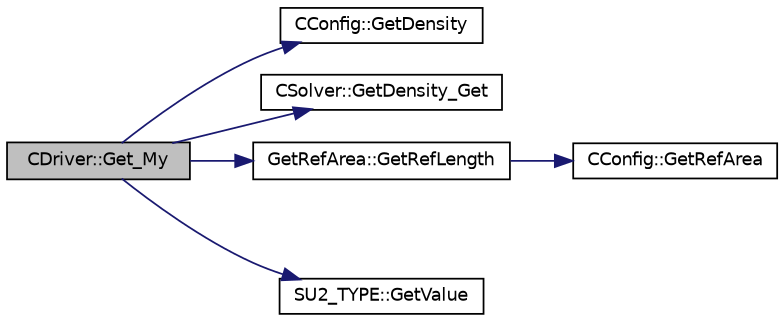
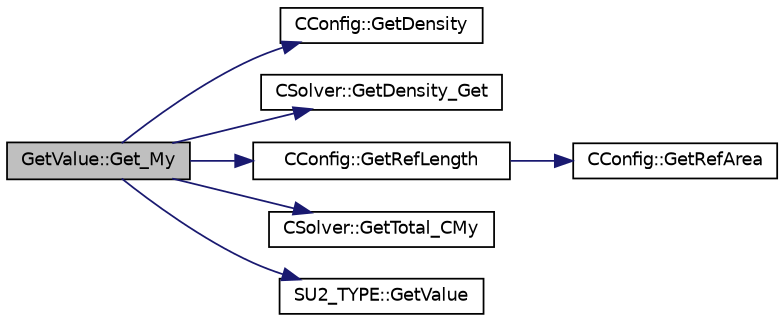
  digraph {
    rankdir=LR
    node [color=black fillcolor=white fontname=Helvetica fontsize=10 shape=record style=filled]
    edge [color=midnightblue fontname=Helvetica fontsize=10 labelfontname=Helvetica labelfontsize=10 style=solid]
-   n1 [fillcolor=grey75 fontcolor=black height=0.2 label="CDriver::Get_My" width=0.4]
+   n1 [fillcolor=grey75 fontcolor=black height=0.2 label="GetValue::Get_My" width=0.4]
    n2 [height=0.2 label="CConfig::GetDensity" width=0.4]
    n3 [height=0.2 label="CSolver::GetDensity_Get" width=0.4]
-   n4 [height=0.2 label="GetRefArea::GetRefLength" width=0.4]
+   n4 [height=0.2 label="CConfig::GetRefLength" width=0.4]
+   n5 [height=0.2 label="CSolver::GetTotal_CMy" width=0.4]
    n6 [height=0.2 label="SU2_TYPE::GetValue" width=0.4]
    n7 [height=0.2 label="CConfig::GetRefArea" width=0.4]
    n1 -> n2
    n1 -> n3
    n1 -> n4
+   n1 -> n5
    n1 -> n6
    n4 -> n7
  }
